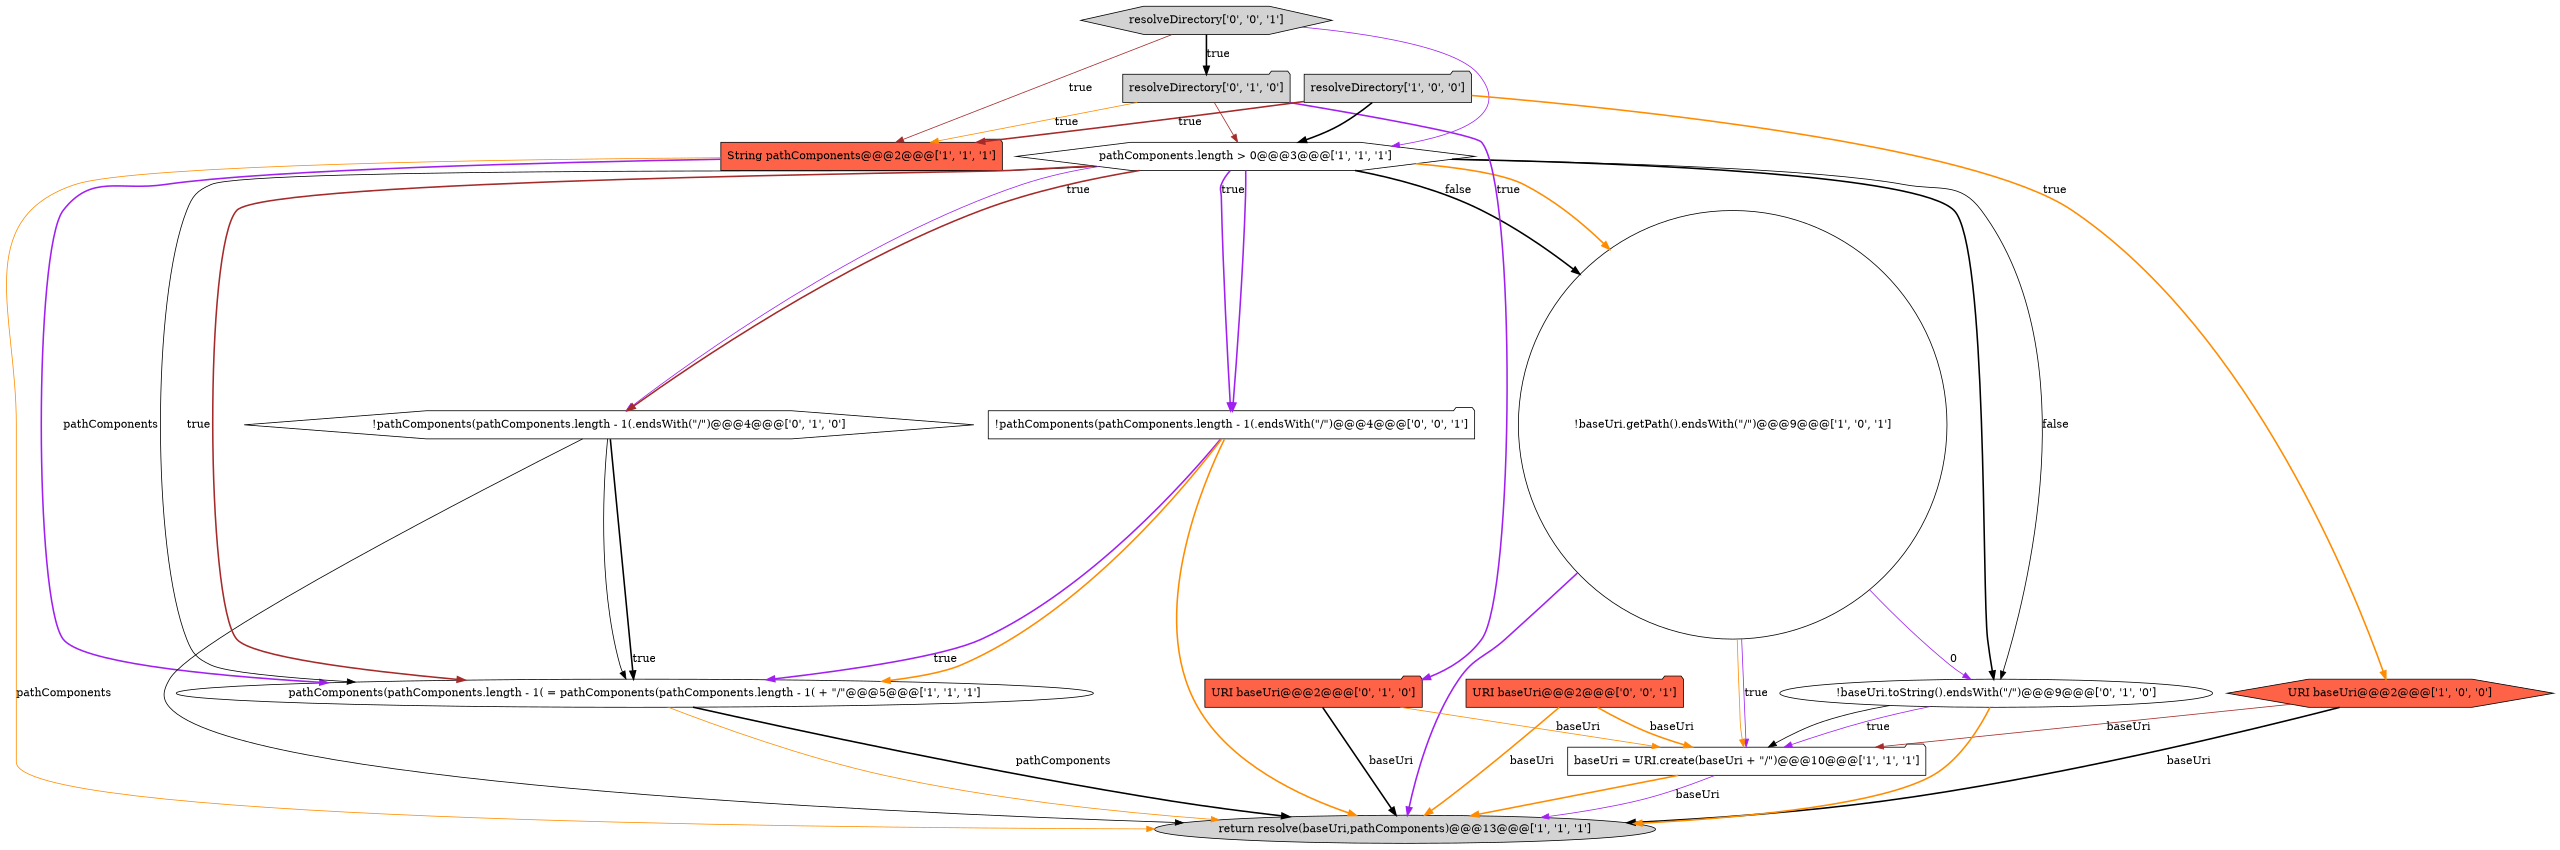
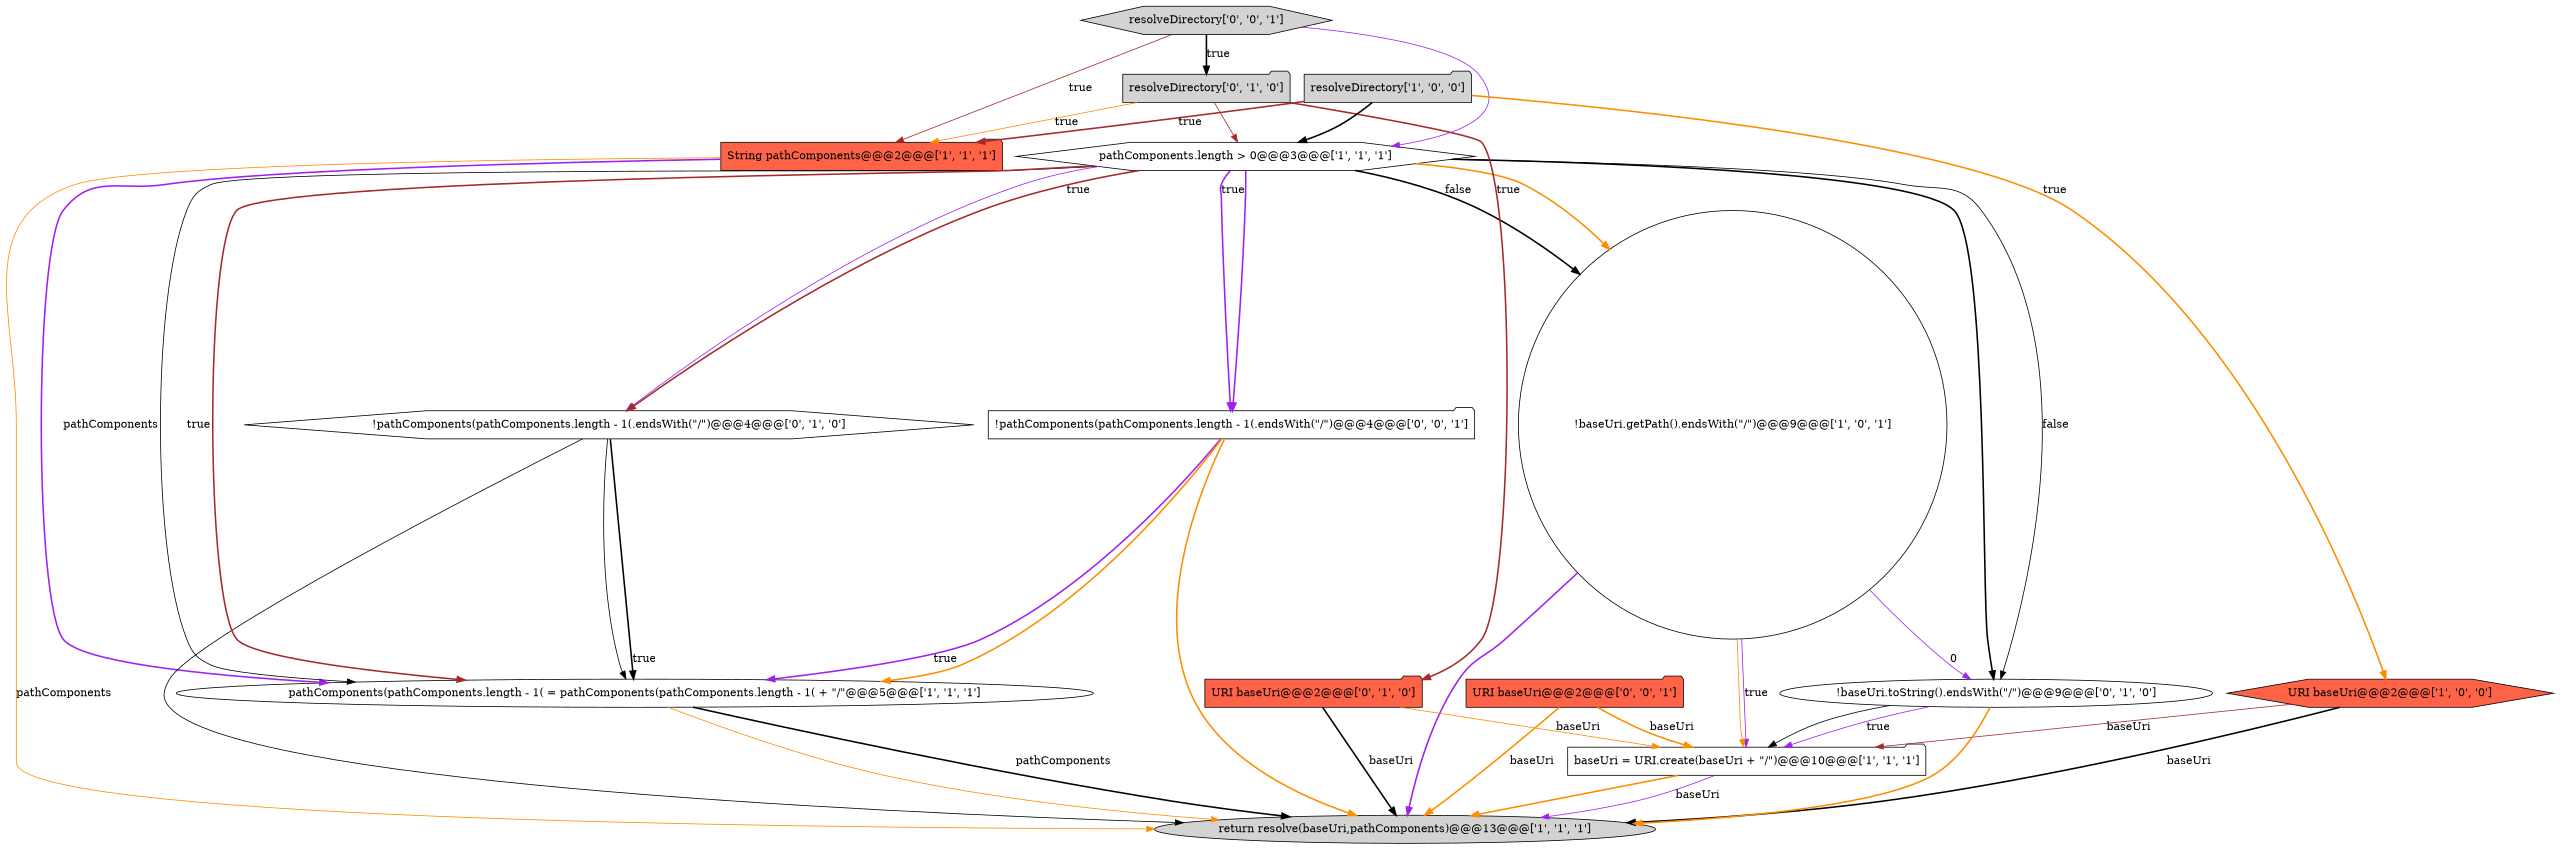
  digraph {
    node [fillcolor=white shape=folder style=filled]
    edge [color=black style=bold]
    n1 [label="pathComponents(pathComponents.length - 1( = pathComponents(pathComponents.length - 1( + \"/\"@@@5@@@['1', '1', '1']" shape=ellipse]
    n2 [fillcolor=lightgray label="return resolve(baseUri,pathComponents)@@@13@@@['1', '1', '1']" shape=ellipse]
    n3 [fillcolor=tomato label="String pathComponents@@@2@@@['1', '1', '1']"]
    n4 [label="!pathComponents(pathComponents.length - 1(.endsWith(\"/\")@@@4@@@['0', '1', '0']" shape=hexagon]
    n5 [fillcolor=tomato label="URI baseUri@@@2@@@['0', '0', '1']"]
    n6 [label="baseUri = URI.create(baseUri + \"/\")@@@10@@@['1', '1', '1']"]
    n7 [fillcolor=tomato label="URI baseUri@@@2@@@['1', '0', '0']" shape=hexagon]
    n8 [fillcolor=lightgray label="resolveDirectory['0', '0', '1']" shape=hexagon]
    n9 [label="pathComponents.length > 0@@@3@@@['1', '1', '1']" shape=hexagon]
    n10 [fillcolor=lightgray label="resolveDirectory['0', '1', '0']"]
    n11 [label="!pathComponents(pathComponents.length - 1(.endsWith(\"/\")@@@4@@@['0', '0', '1']"]
    n12 [label="!baseUri.getPath().endsWith(\"/\")@@@9@@@['1', '0', '1']" shape=circle]
    n13 [label="!baseUri.toString().endsWith(\"/\")@@@9@@@['0', '1', '0']" shape=ellipse]
    n14 [fillcolor=tomato label="URI baseUri@@@2@@@['0', '1', '0']"]
    n15 [fillcolor=lightgray label="resolveDirectory['1', '0', '0']"]
    n1 -> n2 [label=pathComponents]
    n1 -> n2 [color=darkorange style=solid]
    n3 -> n1 [color=purple label=pathComponents]
    n3 -> n2 [color=darkorange label=pathComponents style=solid]
    n4 -> n1 [style=solid]
    n4 -> n1 [label=true]
    n4 -> n2 [style=solid]
    n5 -> n2 [color=darkorange label=baseUri]
    n5 -> n6 [color=darkorange label=baseUri]
    n6 -> n2 [color=purple label=baseUri style=solid]
    n6 -> n2 [color=darkorange]
    n7 -> n2 [label=baseUri]
    n7 -> n6 [color=brown label=baseUri style=solid]
    n8 -> n3 [color=brown label=true style=solid]
    n8 -> n9 [color=purple style=solid]
    n8 -> n10 [label=true]
    n9 -> n1 [label=true style=solid]
    n9 -> n1 [color=brown]
    n9 -> n4 [color=purple style=solid]
    n9 -> n4 [color=brown label=true]
    n9 -> n11 [color=purple label=true]
    n9 -> n11 [color=purple]
    n9 -> n12 [label=false]
    n9 -> n12 [color=darkorange]
    n9 -> n13
    n9 -> n13 [label=false style=solid]
    n10 -> n3 [color=darkorange label=true style=solid]
    n10 -> n9 [color=brown style=solid]
-   n10 -> n14 [color=purple label=true]
+   n10 -> n14 [color=brown label=true]
    n11 -> n1 [color=purple label=true]
    n11 -> n1 [color=darkorange]
    n11 -> n2 [color=darkorange]
    n12 -> n2 [color=purple]
    n12 -> n6 [color=purple label=true style=solid]
    n12 -> n6 [color=darkorange style=solid]
    n12 -> n13 [color=purple label=0 style=solid]
    n13 -> n2 [color=darkorange]
    n13 -> n6 [color=purple label=true style=solid]
    n13 -> n6 [style=solid]
    n14 -> n2 [label=baseUri]
    n14 -> n6 [color=darkorange label=baseUri style=solid]
    n15 -> n3 [color=brown label=true]
    n15 -> n7 [color=darkorange label=true]
    n15 -> n9
  }
